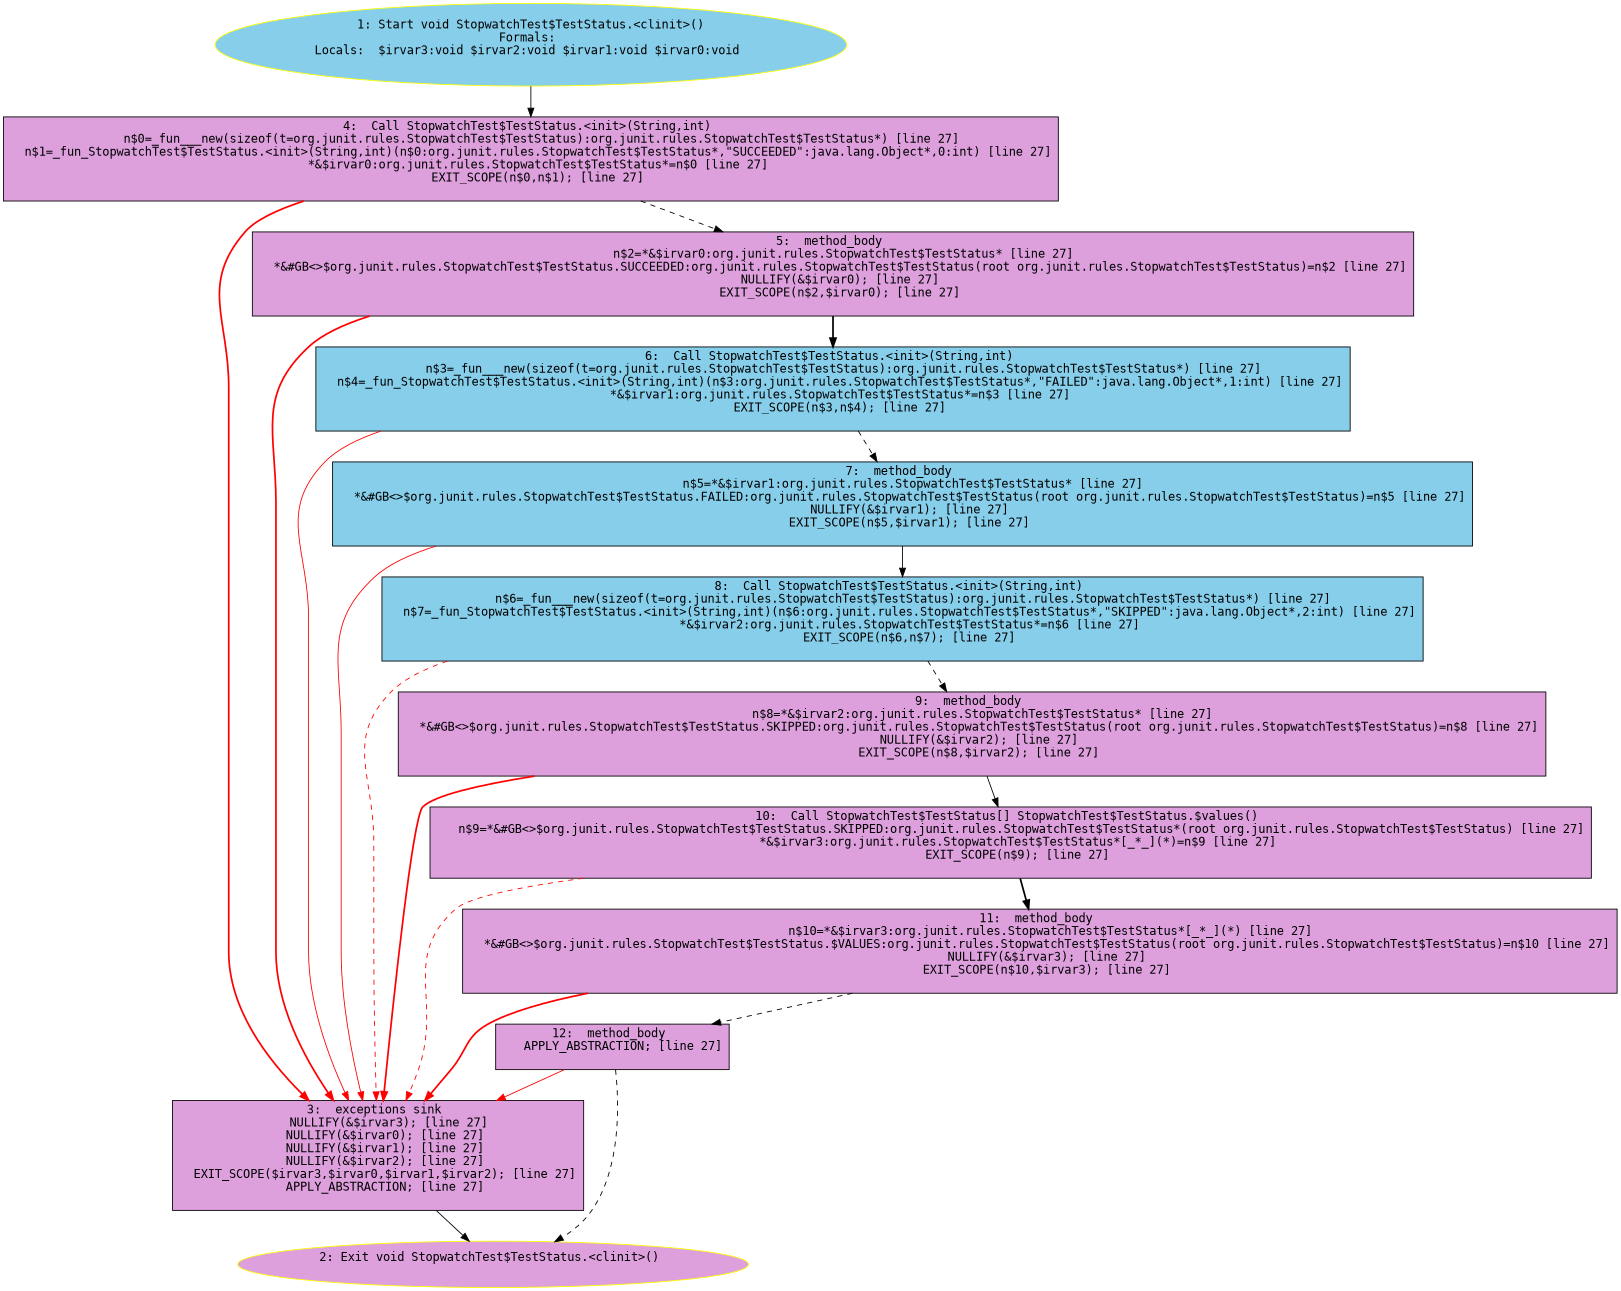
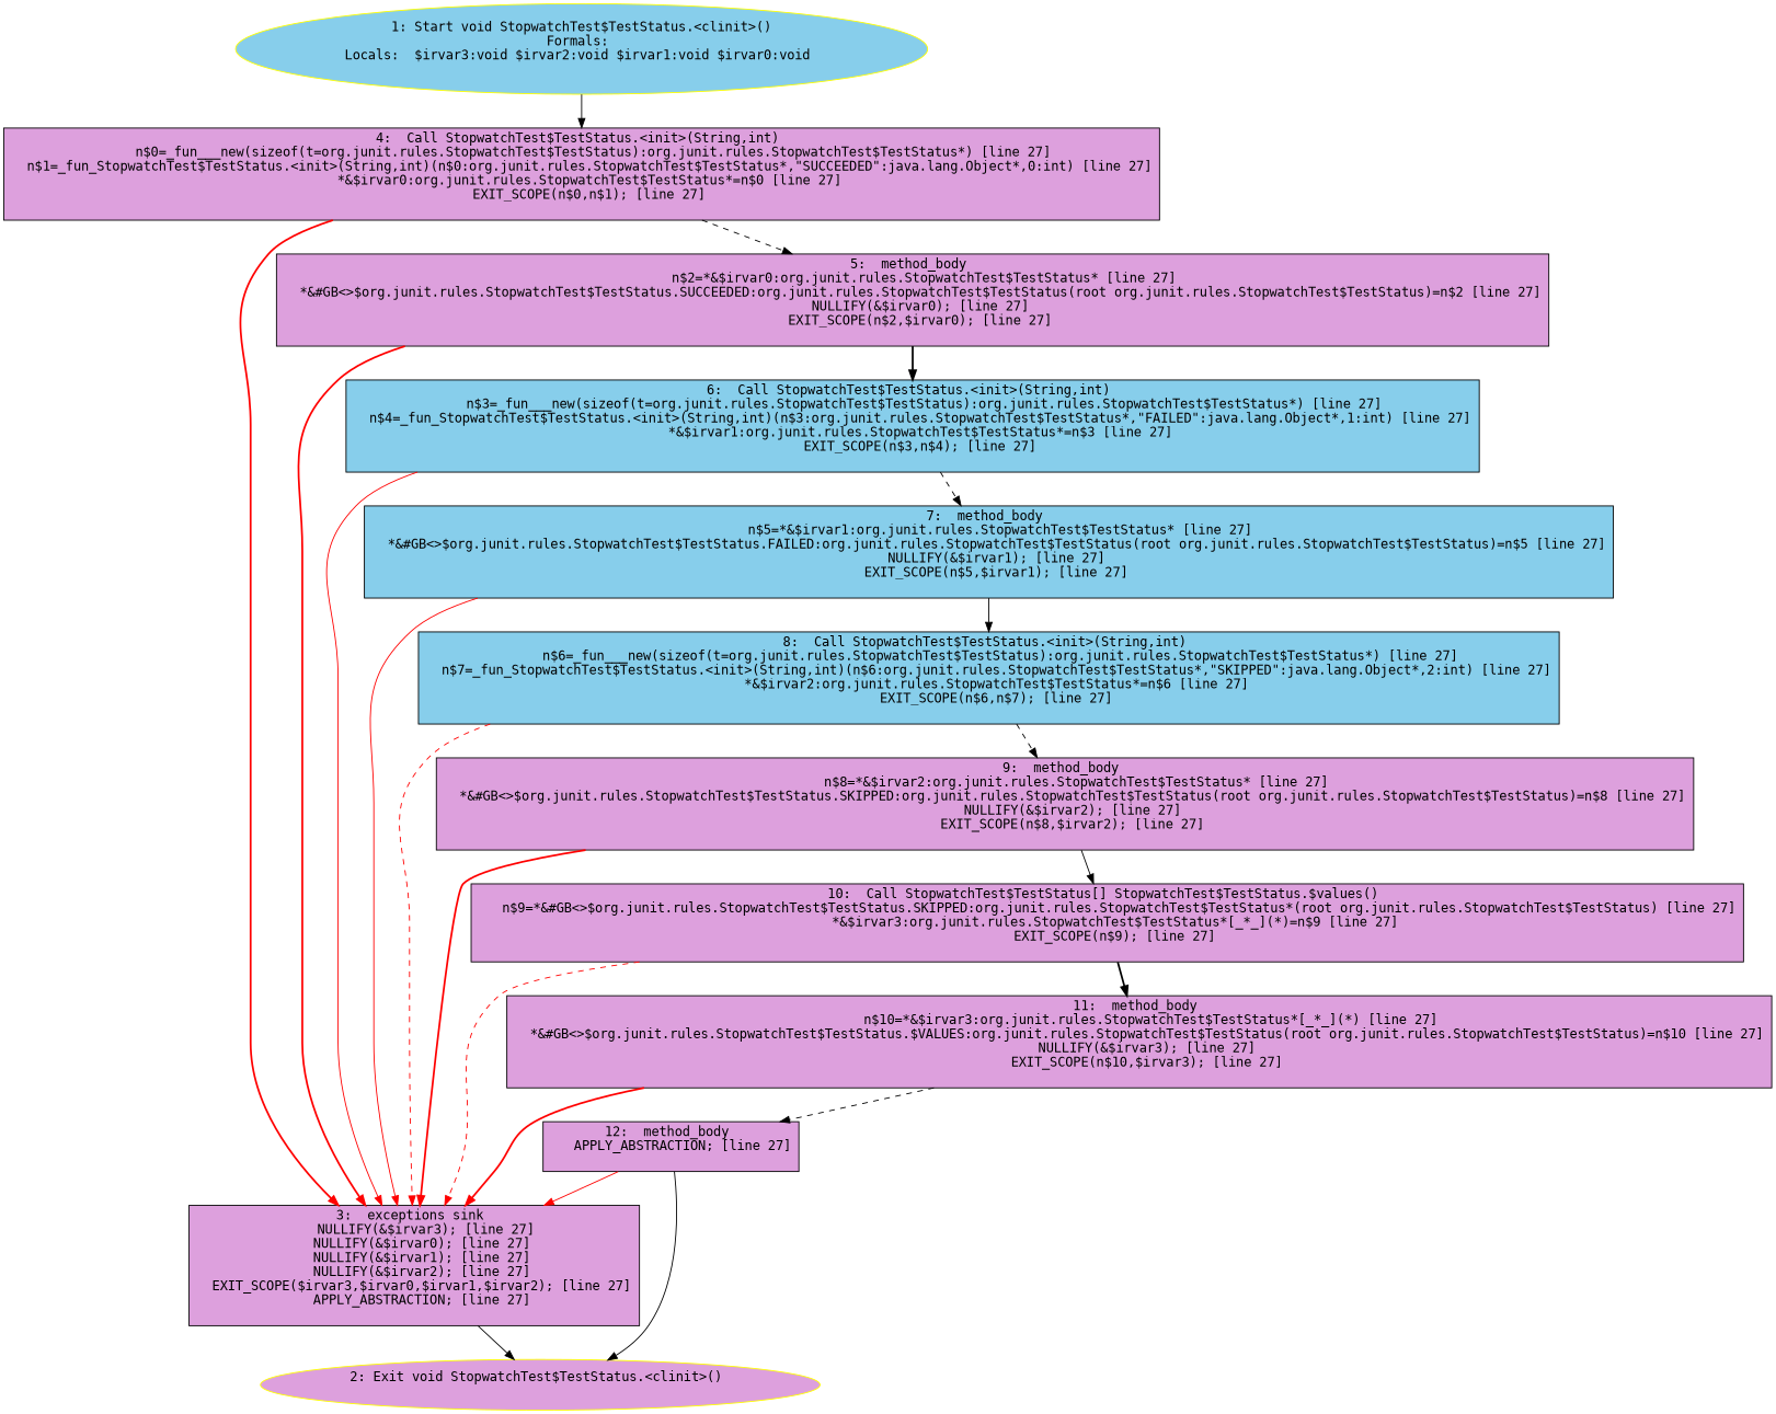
  digraph {
    fontname="DejaVu Sans Mono"
    node [style=filled fillcolor=plum fontname="DejaVu Sans Mono" shape=box]
    edge [style=solid fontname="DejaVu Sans Mono"]
    n1 [color=yellow label="1: Start void StopwatchTest$TestStatus.<clinit>()\nFormals: \nLocals:  $irvar3:void $irvar2:void $irvar1:void $irvar0:void \n  " fillcolor=skyblue shape=""]
    n2 [label="4:  Call StopwatchTest$TestStatus.<init>(String,int) \n   n$0=_fun___new(sizeof(t=org.junit.rules.StopwatchTest$TestStatus):org.junit.rules.StopwatchTest$TestStatus*) [line 27]\n  n$1=_fun_StopwatchTest$TestStatus.<init>(String,int)(n$0:org.junit.rules.StopwatchTest$TestStatus*,\"SUCCEEDED\":java.lang.Object*,0:int) [line 27]\n  *&$irvar0:org.junit.rules.StopwatchTest$TestStatus*=n$0 [line 27]\n  EXIT_SCOPE(n$0,n$1); [line 27]\n "]
    n3 [label="3:  exceptions sink \n   NULLIFY(&$irvar3); [line 27]\n  NULLIFY(&$irvar0); [line 27]\n  NULLIFY(&$irvar1); [line 27]\n  NULLIFY(&$irvar2); [line 27]\n  EXIT_SCOPE($irvar3,$irvar0,$irvar1,$irvar2); [line 27]\n  APPLY_ABSTRACTION; [line 27]\n "]
    n4 [label="5:  method_body \n   n$2=*&$irvar0:org.junit.rules.StopwatchTest$TestStatus* [line 27]\n  *&#GB<>$org.junit.rules.StopwatchTest$TestStatus.SUCCEEDED:org.junit.rules.StopwatchTest$TestStatus(root org.junit.rules.StopwatchTest$TestStatus)=n$2 [line 27]\n  NULLIFY(&$irvar0); [line 27]\n  EXIT_SCOPE(n$2,$irvar0); [line 27]\n "]
    n5 [color=yellow label="2: Exit void StopwatchTest$TestStatus.<clinit>() \n  " shape=""]
    n6 [label="6:  Call StopwatchTest$TestStatus.<init>(String,int) \n   n$3=_fun___new(sizeof(t=org.junit.rules.StopwatchTest$TestStatus):org.junit.rules.StopwatchTest$TestStatus*) [line 27]\n  n$4=_fun_StopwatchTest$TestStatus.<init>(String,int)(n$3:org.junit.rules.StopwatchTest$TestStatus*,\"FAILED\":java.lang.Object*,1:int) [line 27]\n  *&$irvar1:org.junit.rules.StopwatchTest$TestStatus*=n$3 [line 27]\n  EXIT_SCOPE(n$3,n$4); [line 27]\n " fillcolor=skyblue]
    n7 [label="7:  method_body \n   n$5=*&$irvar1:org.junit.rules.StopwatchTest$TestStatus* [line 27]\n  *&#GB<>$org.junit.rules.StopwatchTest$TestStatus.FAILED:org.junit.rules.StopwatchTest$TestStatus(root org.junit.rules.StopwatchTest$TestStatus)=n$5 [line 27]\n  NULLIFY(&$irvar1); [line 27]\n  EXIT_SCOPE(n$5,$irvar1); [line 27]\n " fillcolor=skyblue]
    n8 [label="8:  Call StopwatchTest$TestStatus.<init>(String,int) \n   n$6=_fun___new(sizeof(t=org.junit.rules.StopwatchTest$TestStatus):org.junit.rules.StopwatchTest$TestStatus*) [line 27]\n  n$7=_fun_StopwatchTest$TestStatus.<init>(String,int)(n$6:org.junit.rules.StopwatchTest$TestStatus*,\"SKIPPED\":java.lang.Object*,2:int) [line 27]\n  *&$irvar2:org.junit.rules.StopwatchTest$TestStatus*=n$6 [line 27]\n  EXIT_SCOPE(n$6,n$7); [line 27]\n " fillcolor=skyblue]
    n9 [label="9:  method_body \n   n$8=*&$irvar2:org.junit.rules.StopwatchTest$TestStatus* [line 27]\n  *&#GB<>$org.junit.rules.StopwatchTest$TestStatus.SKIPPED:org.junit.rules.StopwatchTest$TestStatus(root org.junit.rules.StopwatchTest$TestStatus)=n$8 [line 27]\n  NULLIFY(&$irvar2); [line 27]\n  EXIT_SCOPE(n$8,$irvar2); [line 27]\n "]
    n10 [label="10:  Call StopwatchTest$TestStatus[] StopwatchTest$TestStatus.$values() \n   n$9=*&#GB<>$org.junit.rules.StopwatchTest$TestStatus.SKIPPED:org.junit.rules.StopwatchTest$TestStatus*(root org.junit.rules.StopwatchTest$TestStatus) [line 27]\n  *&$irvar3:org.junit.rules.StopwatchTest$TestStatus*[_*_](*)=n$9 [line 27]\n  EXIT_SCOPE(n$9); [line 27]\n "]
    n11 [label="11:  method_body \n   n$10=*&$irvar3:org.junit.rules.StopwatchTest$TestStatus*[_*_](*) [line 27]\n  *&#GB<>$org.junit.rules.StopwatchTest$TestStatus.$VALUES:org.junit.rules.StopwatchTest$TestStatus(root org.junit.rules.StopwatchTest$TestStatus)=n$10 [line 27]\n  NULLIFY(&$irvar3); [line 27]\n  EXIT_SCOPE(n$10,$irvar3); [line 27]\n "]
    n12 [label="12:  method_body \n   APPLY_ABSTRACTION; [line 27]\n "]
    n1 -> n2
    n2 -> n3 [color=red style=bold]
    n2 -> n4 [style=dashed]
    n3 -> n5
    n4 -> n3 [color=red style=bold]
    n4 -> n6 [style=bold]
    n6 -> n3 [color=red]
    n6 -> n7 [style=dashed]
    n7 -> n3 [color=red]
    n7 -> n8
    n8 -> n3 [color=red style=dashed]
    n8 -> n9 [style=dashed]
    n9 -> n3 [color=red style=bold]
    n9 -> n10
    n10 -> n3 [color=red style=dashed]
    n10 -> n11 [style=bold]
    n11 -> n3 [color=red style=bold]
    n11 -> n12 [style=dashed]
    n12 -> n3 [color=red]
-   n12 -> n5 [style=dashed]
+   n12 -> n5
  }
